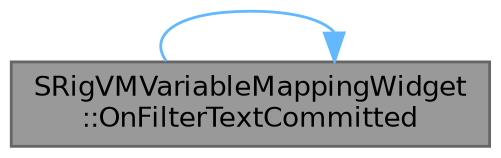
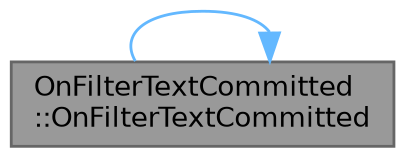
  digraph {
    rankdir=LR
-   n1 [color=gray40 fillcolor=grey60 fontcolor=black fontname=Helvetica fontsize=10 height=0.2 label="SRigVMVariableMappingWidget\l::OnFilterTextCommitted" shape=box style=filled width=0.4]
+   n1 [color=gray40 fillcolor=grey60 fontcolor=black fontname=Helvetica fontsize=10 height=0.2 label="OnFilterTextCommitted\l::OnFilterTextCommitted" shape=box style=filled width=0.4]
    n1 -> n1 [color=steelblue1 fontname=Helvetica fontsize=10 labelfontname=Helvetica labelfontsize=10 style=solid]
  }
